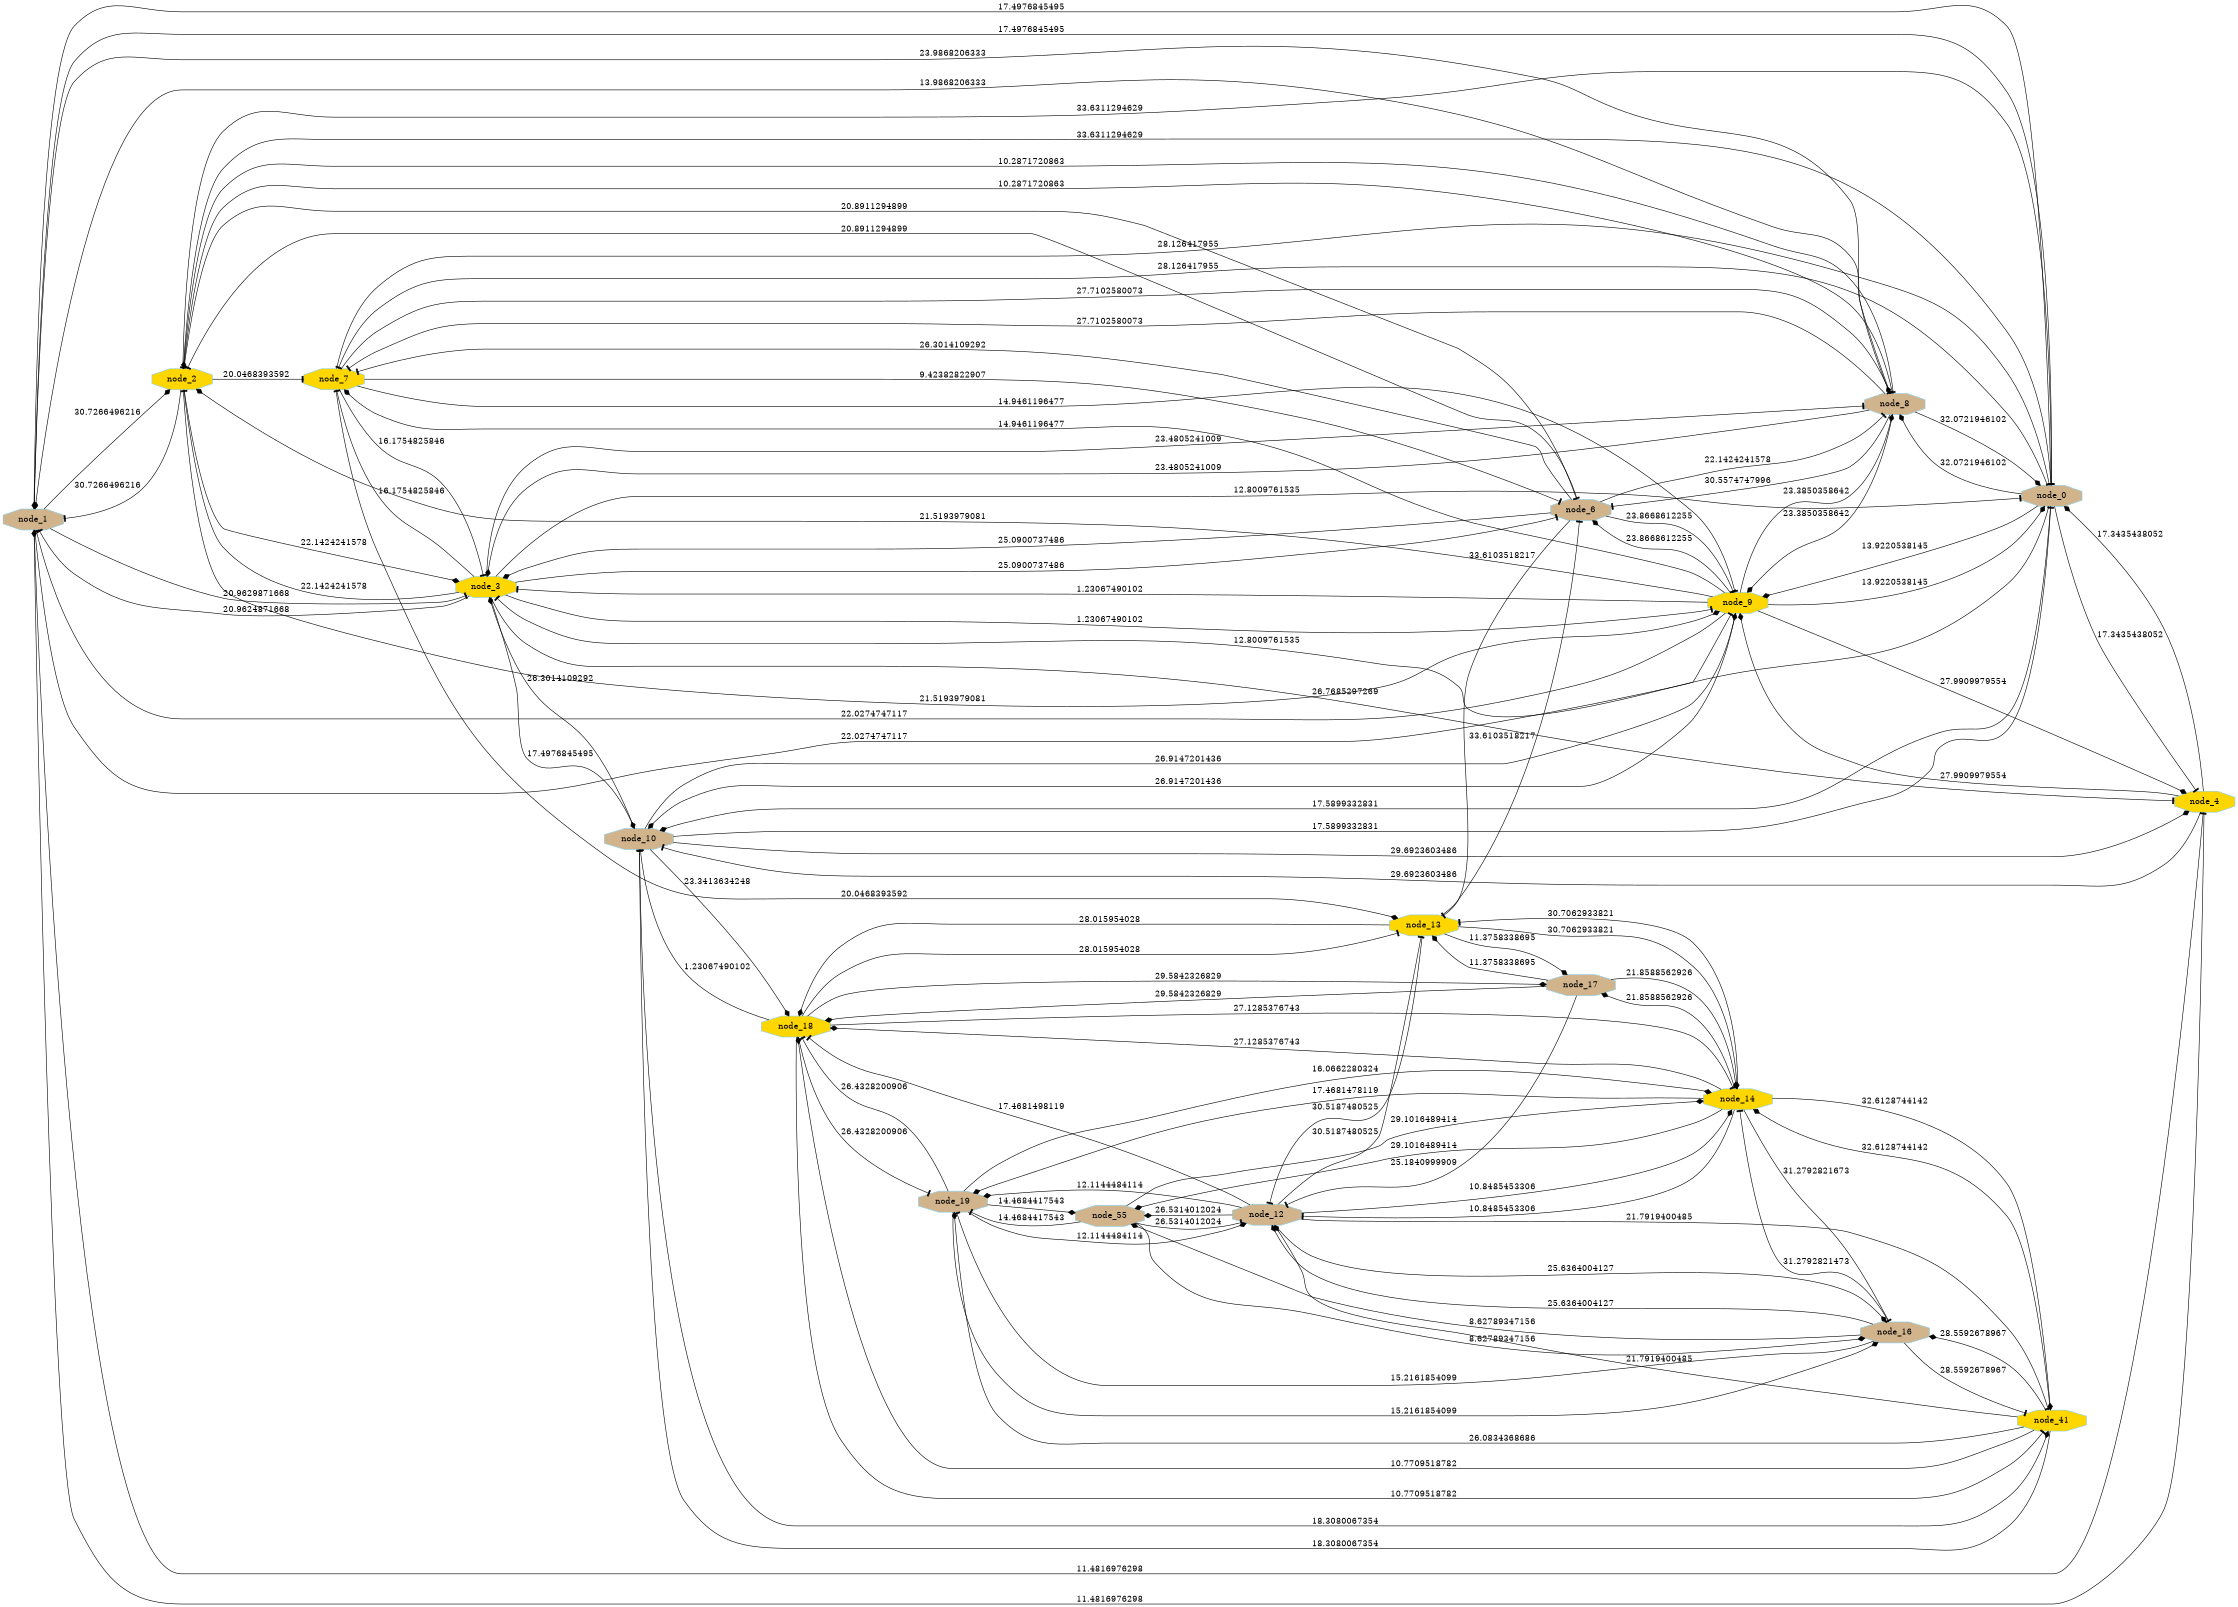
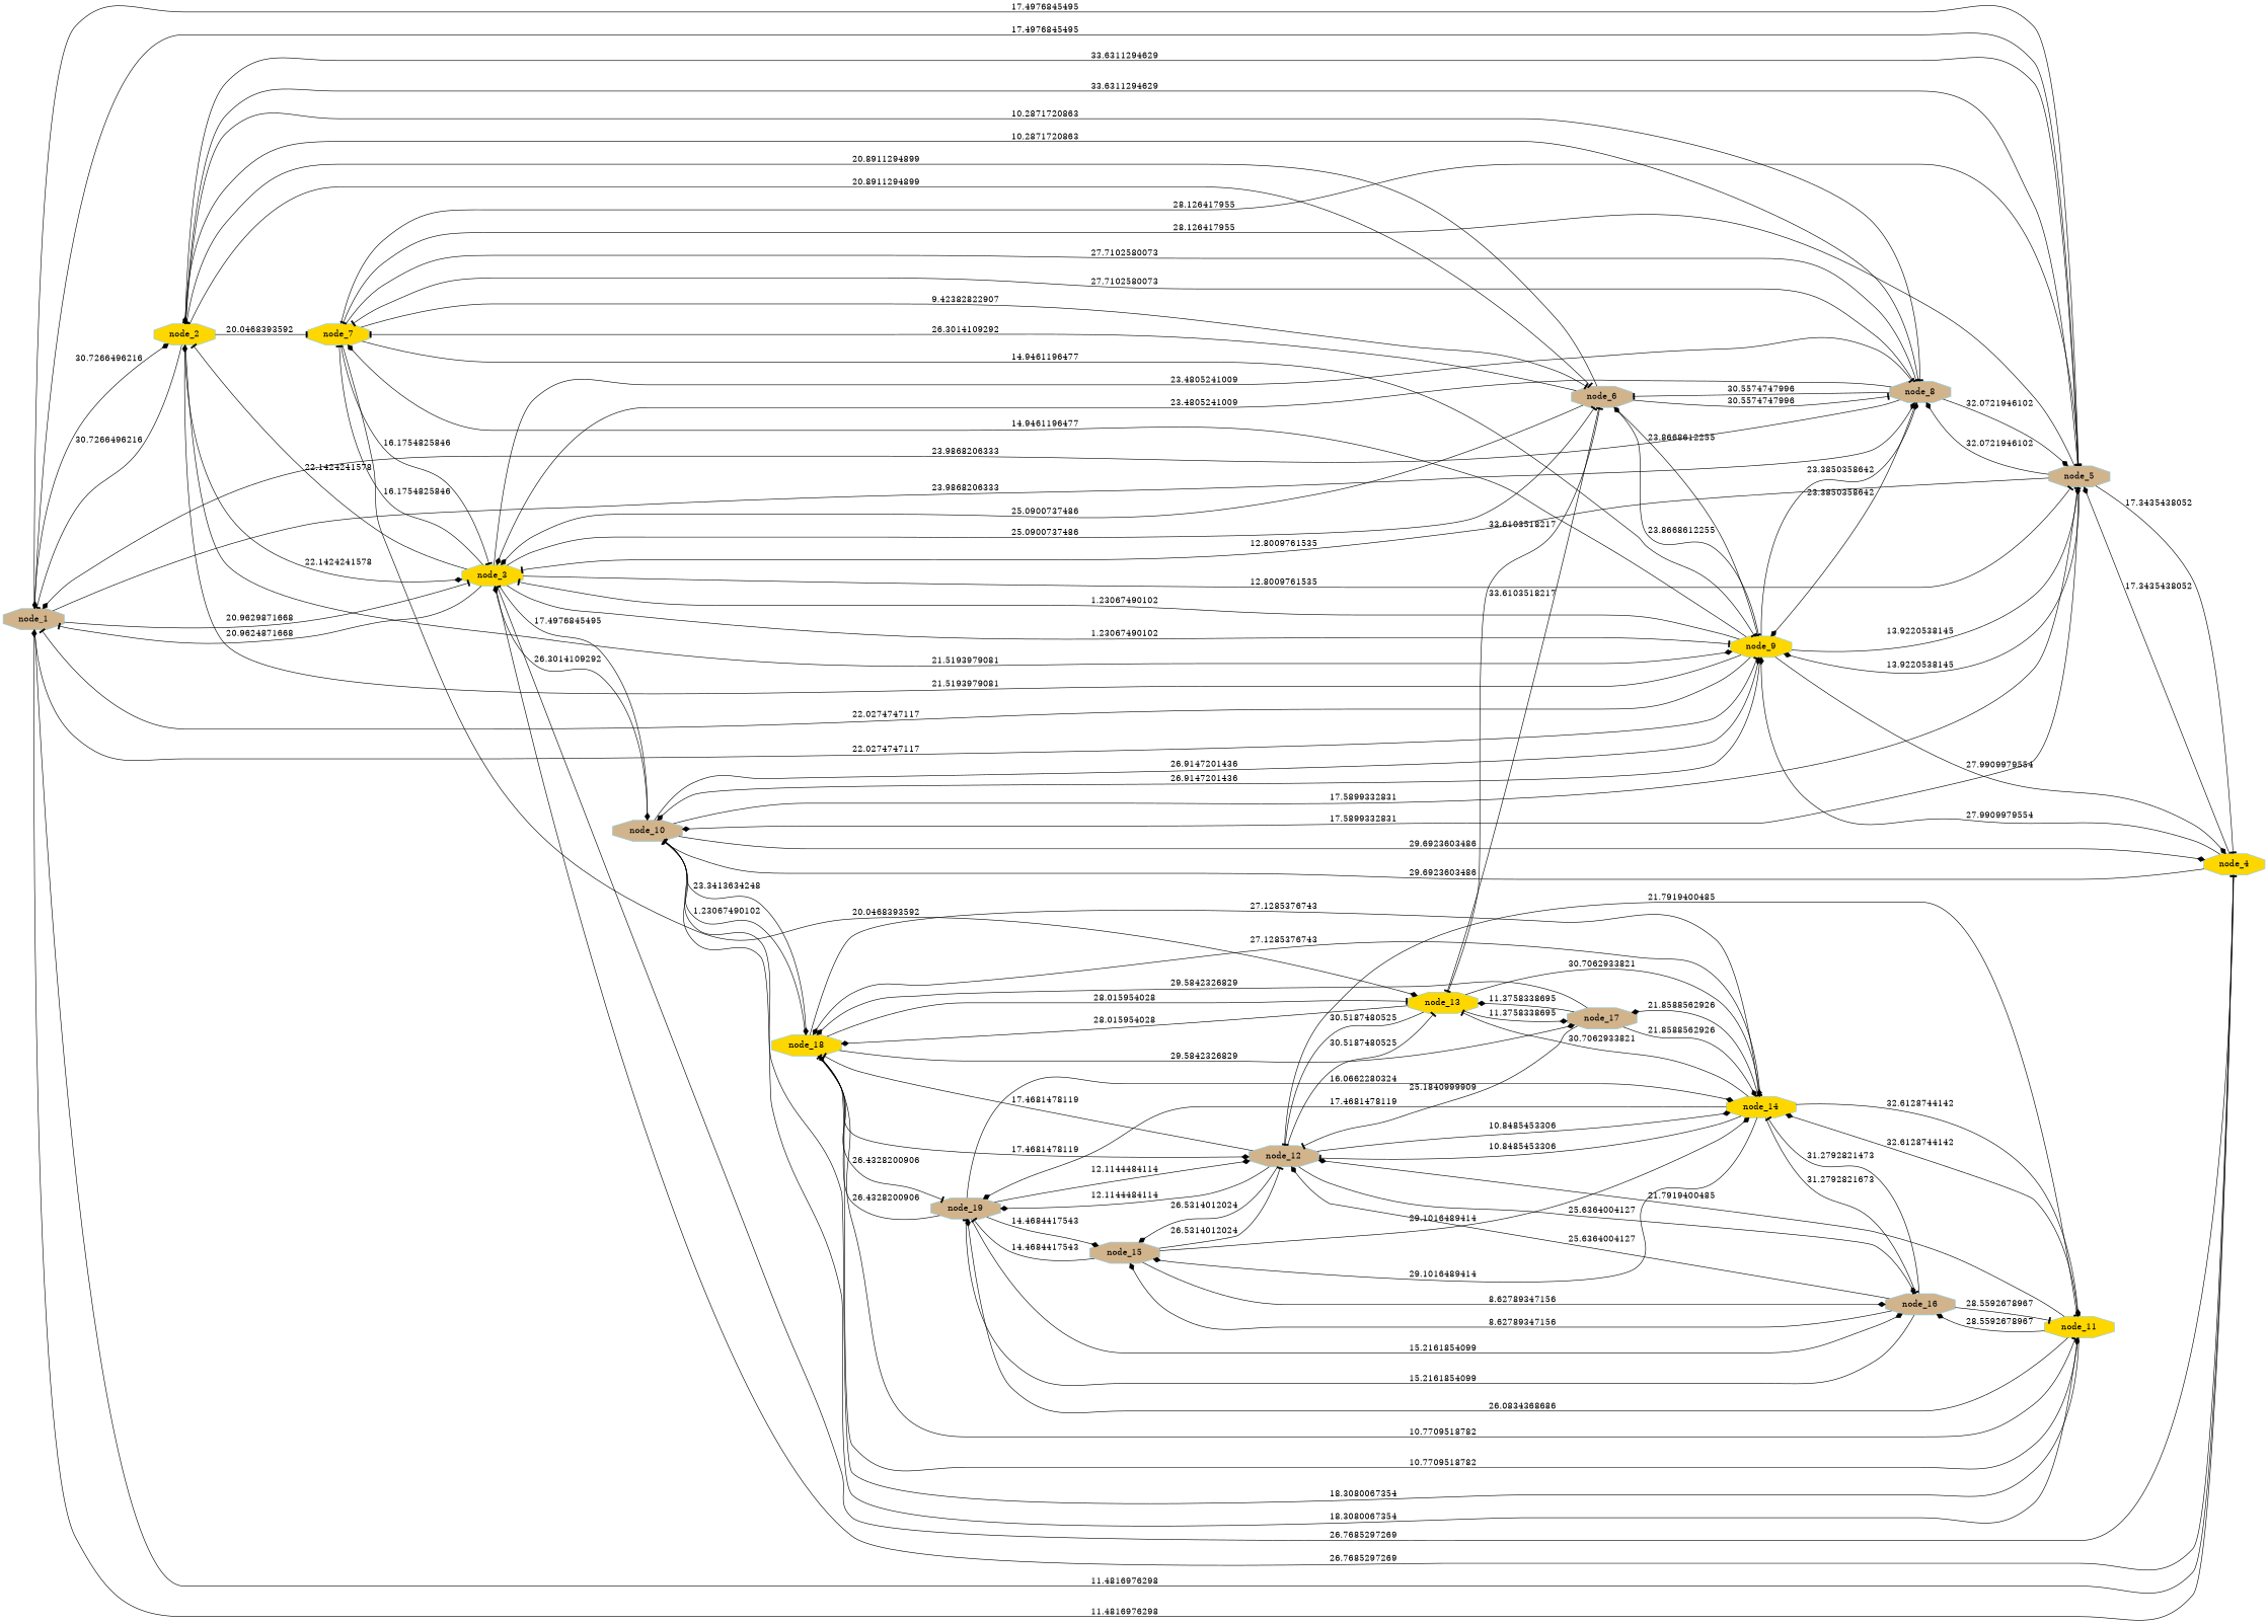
  digraph {
    aspect=1
    rankdir=LR
    node [color=skyblue fillcolor=tan shape=octagon style=filled]
    edge [arrowhead=diamond]
    node_1 [height=.3 width=.3]
    node_2 [fillcolor=gold height=.3 width=.3]
    node_3 [fillcolor=gold height=.3 width=.3]
    node_4 [fillcolor=gold height=.3 width=.3]
-   node_5 [height=.3 width=.3 label=node_0]
+   node_5 [height=.3 width=.3]
    node_8 [height=.3 width=.3]
    node_9 [fillcolor=gold height=.3 width=.3]
    node_6 [height=.3 width=.3]
    node_7 [fillcolor=gold height=.3 width=.3]
    node_10 [height=.3 width=.3]
    node_13 [fillcolor=gold height=.3 width=.3]
-   node_11 [fillcolor=gold height=.3 width=.3 label=node_41]
+   node_11 [fillcolor=gold height=.3 width=.3]
    node_18 [fillcolor=gold height=.3 width=.3]
    node_12 [height=.3 width=.3]
    node_14 [fillcolor=gold height=.3 width=.3]
    node_17 [height=.3 width=.3]
    node_16 [height=.3 width=.3]
    node_19 [height=.3 width=.3]
-   node_15 [height=.3 width=.3 label=node_55]
+   node_15 [height=.3 width=.3]
    node_1 -> node_2 [label=30.7266496216]
    node_1 -> node_3 [arrowhead=tee label=20.9629871668]
    node_1 -> node_4 [arrowhead=tee label=11.4816976298]
    node_1 -> node_5 [arrowhead=tee label=17.4976845495]
    node_1 -> node_8 [label=23.9868206333]
    node_1 -> node_9 [arrowhead=tee label=22.0274747117]
    node_2 -> node_1 [arrowhead=tee label=30.7266496216]
    node_2 -> node_3 [label=22.1424241578]
    node_2 -> node_5 [arrowhead=tee label=33.6311294629]
    node_2 -> node_8 [arrowhead=tee label=10.2871720863]
    node_2 -> node_9 [label=21.5193979081]
    node_2 -> node_6 [arrowhead=tee label=20.8911294899]
    node_2 -> node_7 [arrowhead=tee label=20.0468393592]
    node_3 -> node_1 [arrowhead=tee label=20.9624871668]
    node_3 -> node_2 [arrowhead=tee label=22.1424241578]
    node_3 -> node_4 [arrowhead=tee label=26.7685297269]
    node_3 -> node_5 [arrowhead=tee label=12.8009761535]
    node_3 -> node_8 [arrowhead=tee label=23.4805241009]
    node_3 -> node_9 [arrowhead=tee label=1.23067490102]
    node_3 -> node_6 [arrowhead=tee label=25.0900737486]
    node_3 -> node_7 [arrowhead=tee label=16.1754825846]
    node_3 -> node_10 [label=17.4976845495]
    node_4 -> node_1 [label=11.4816976298]
+   node_4 -> node_3 [arrowhead=tee label=26.7685297269]
    node_4 -> node_5 [label=17.3435438052]
    node_4 -> node_9 [label=27.9909979554]
    node_4 -> node_10 [arrowhead=tee label=29.6923603486]
    node_5 -> node_1 [label=17.4976845495]
    node_5 -> node_2 [arrowhead=tee label=33.6311294629]
    node_5 -> node_3 [arrowhead=tee label=12.8009761535]
    node_5 -> node_4 [arrowhead=tee label=17.3435438052]
    node_5 -> node_8 [label=32.0721946102]
    node_5 -> node_9 [label=13.9220538145]
    node_5 -> node_7 [arrowhead=tee label=28.126417955]
    node_5 -> node_10 [label=17.5899332831]
-   node_8 -> node_1 [label=13.9868206333]
+   node_8 -> node_1 [label=23.9868206333]
    node_8 -> node_2 [label=10.2871720863]
    node_8 -> node_3 [label=23.4805241009]
    node_8 -> node_5 [label=32.0721946102]
    node_8 -> node_9 [label=23.3850358642]
    node_8 -> node_6 [arrowhead=tee label=30.5574747996]
    node_8 -> node_7 [arrowhead=tee label=27.7102580073]
    node_9 -> node_1 [arrowhead=tee label=22.0274747117]
    node_9 -> node_2 [label=21.5193979081]
    node_9 -> node_3 [arrowhead=tee label=1.23067490102]
    node_9 -> node_4 [label=27.9909979554]
    node_9 -> node_5 [label=13.9220538145]
    node_9 -> node_8 [label=23.3850358642]
    node_9 -> node_6 [label=23.8668612255]
    node_9 -> node_7 [label=14.9461196477]
    node_9 -> node_10 [label=26.9147201436]
    node_6 -> node_2 [arrowhead=tee label=20.8911294899]
    node_6 -> node_3 [label=25.0900737486]
-   node_6 -> node_8 [arrowhead=tee label=22.1424241578]
+   node_6 -> node_8 [arrowhead=tee label=30.5574747996]
    node_6 -> node_9 [arrowhead=tee label=23.8668612255]
    node_6 -> node_7 [arrowhead=tee label=26.3014109292]
    node_6 -> node_13 [arrowhead=tee label=33.6103518217]
    node_7 -> node_3 [arrowhead=tee label=16.1754825846]
    node_7 -> node_5 [arrowhead=tee label=28.126417955]
    node_7 -> node_8 [arrowhead=tee label=27.7102580073]
    node_7 -> node_9 [arrowhead=tee label=14.9461196477]
    node_7 -> node_6 [arrowhead=tee label=9.42382822907]
    node_7 -> node_13 [label=20.0468393592]
    node_10 -> node_3 [label=26.3014109292]
    node_10 -> node_4 [label=29.6923603486]
    node_10 -> node_5 [arrowhead=tee label=17.5899332831]
    node_10 -> node_9 [label=26.9147201436]
    node_10 -> node_11 [label=18.3080067354]
    node_10 -> node_18 [label=23.3413634248]
    node_13 -> node_6 [arrowhead=tee label=33.6103518217]
    node_13 -> node_18 [label=28.015954028]
    node_13 -> node_12 [arrowhead=tee label=30.5187480525]
    node_13 -> node_14 [label=30.7062933821]
    node_13 -> node_17 [label=11.3758338695]
    node_11 -> node_10 [arrowhead=tee label=18.3080067354]
    node_11 -> node_18 [label=10.7709518782]
    node_11 -> node_12 [label=21.7919400485]
    node_11 -> node_14 [label=32.6128744142]
    node_11 -> node_16 [label=28.5592678967]
    node_11 -> node_19 [label=26.0834368686]
    node_18 -> node_10 [arrowhead=tee label=1.23067490102]
    node_18 -> node_13 [arrowhead=tee label=28.015954028]
    node_18 -> node_11 [arrowhead=tee label=10.7709518782]
+   node_18 -> node_12 [label=17.4681478119]
    node_18 -> node_14 [arrowhead=tee label=27.1285376743]
    node_18 -> node_17 [label=29.5842326829]
    node_18 -> node_19 [arrowhead=tee label=26.4328200906]
    node_12 -> node_13 [arrowhead=tee label=30.5187480525]
    node_12 -> node_11 [arrowhead=tee label=21.7919400485]
-   node_12 -> node_18 [arrowhead=tee label=17.4681498119]
+   node_12 -> node_18 [arrowhead=tee label=17.4681478119]
    node_12 -> node_14 [label=10.8485453306]
    node_12 -> node_16 [label=25.6364004127]
    node_12 -> node_19 [label=12.1144484114]
    node_12 -> node_15 [label=26.5314012024]
    node_14 -> node_13 [arrowhead=tee label=30.7062933821]
    node_14 -> node_11 [label=32.6128744142]
    node_14 -> node_18 [label=27.1285376743]
    node_14 -> node_12 [arrowhead=tee label=10.8485453306]
    node_14 -> node_17 [label=21.8588562926]
    node_14 -> node_16 [arrowhead=tee label=31.2792821673]
    node_14 -> node_19 [label=17.4681478119]
    node_14 -> node_15 [label=29.1016489414]
    node_17 -> node_13 [label=11.3758338695]
    node_17 -> node_18 [label=29.5842326829]
    node_17 -> node_12 [arrowhead=tee label=25.1840999909]
    node_17 -> node_14 [label=21.8588562926]
    node_16 -> node_11 [arrowhead=tee label=28.5592678967]
    node_16 -> node_12 [label=25.6364004127]
    node_16 -> node_14 [arrowhead=tee label=31.2792821473]
    node_16 -> node_19 [arrowhead=tee label=15.2161854099]
    node_16 -> node_15 [label=8.62789347156]
    node_19 -> node_18 [arrowhead=tee label=26.4328200906]
    node_19 -> node_12 [label=12.1144484114]
    node_19 -> node_14 [label=16.0662280324]
    node_19 -> node_16 [label=15.2161854099]
    node_19 -> node_15 [label=14.4684417543]
    node_15 -> node_12 [arrowhead=tee label=26.5314012024]
    node_15 -> node_14 [label=29.1016489414]
    node_15 -> node_16 [label=8.62789347156]
    node_15 -> node_19 [arrowhead=tee label=14.4684417543]
  }
